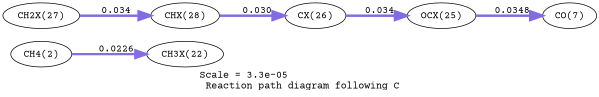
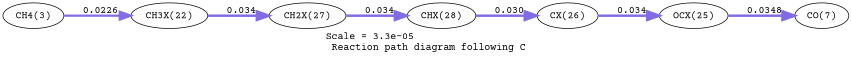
  digraph {
    fontname="Courier Prime"
    label="Scale = 3.3e-05\l Reaction path diagram following C"
    rankdir=LR
    node [fontname="Courier Prime"]
    edge [arrowsize=1.72 color="0.7, 0.534, 0.9" fontname="Courier Prime" penwidth=3.45]
-   n1 [label="CH4(2)"]
+   n1 [label="CH4(3)"]
    n2 [label="CH3X(22)"]
    n3 [label="CH2X(27)"]
    n4 [label="CHX(28)"]
    n5 [label="CX(26)"]
    n6 [label="OCX(25)"]
    n7 [label="CO(7)"]
    n1 -> n2 [arrowsize=1.57 color="0.7, 0.523, 0.9" label=" 0.0226" penwidth=3.14]
+   n2 -> n3 [label=" 0.034"]
    n3 -> n4 [label=" 0.034"]
    n4 -> n5 [label=" 0.030"]
    n5 -> n6 [label=" 0.034"]
    n6 -> n7 [arrowsize=1.73 color="0.7, 0.535, 0.9" label=" 0.0348" penwidth=3.46]
  }
